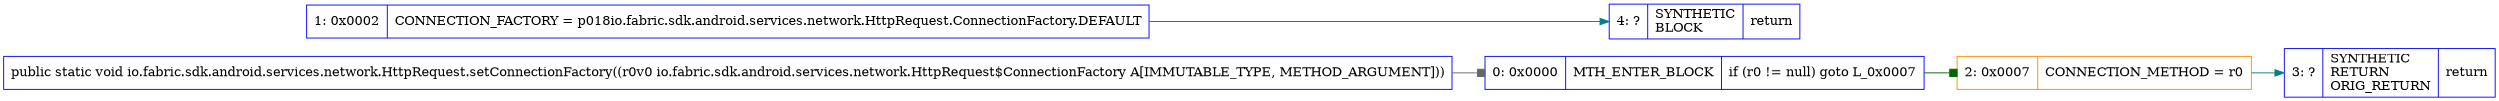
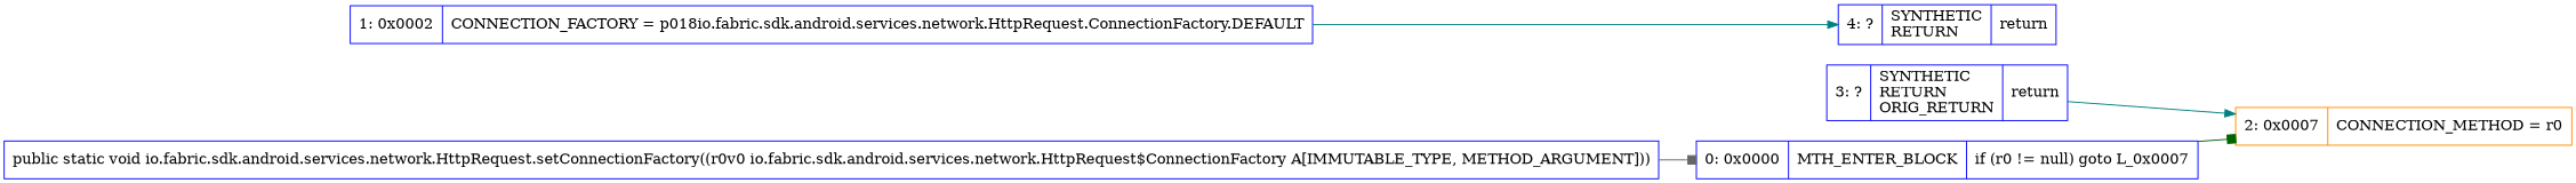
  digraph {
    rankdir=LR
    node [color=blue shape=record]
    edge [arrowhead=box color=teal]
    n1 [label="{0\:\ 0x0000|MTH_ENTER_BLOCK\l|if (r0 != null) goto L_0x0007\l}"]
    n2 [color=darkorange label="{2\:\ 0x0007|CONNECTION_METHOD = r0\l}"]
    n3 [label="{1\:\ 0x0002|CONNECTION_FACTORY = p018io.fabric.sdk.android.services.network.HttpRequest.ConnectionFactory.DEFAULT\l}"]
-   n4 [label="{4\:\ ?|SYNTHETIC\lBLOCK\l|return\l}"]
+   n4 [label="{4\:\ ?|SYNTHETIC\lRETURN\l|return\l}"]
    n5 [label="{3\:\ ?|SYNTHETIC\lRETURN\lORIG_RETURN\l|return\l}"]
    n6 [label="{public static void io.fabric.sdk.android.services.network.HttpRequest.setConnectionFactory((r0v0 io.fabric.sdk.android.services.network.HttpRequest$ConnectionFactory A[IMMUTABLE_TYPE, METHOD_ARGUMENT])) }"]
    n1 -> n2 [color=darkgreen]
-   n2 -> n5 [arrowhead=normal]
+   n5 -> n2 [arrowhead=normal]
    n3 -> n4 [arrowhead=normal]
    n6 -> n1 [color=gray40]
  }
